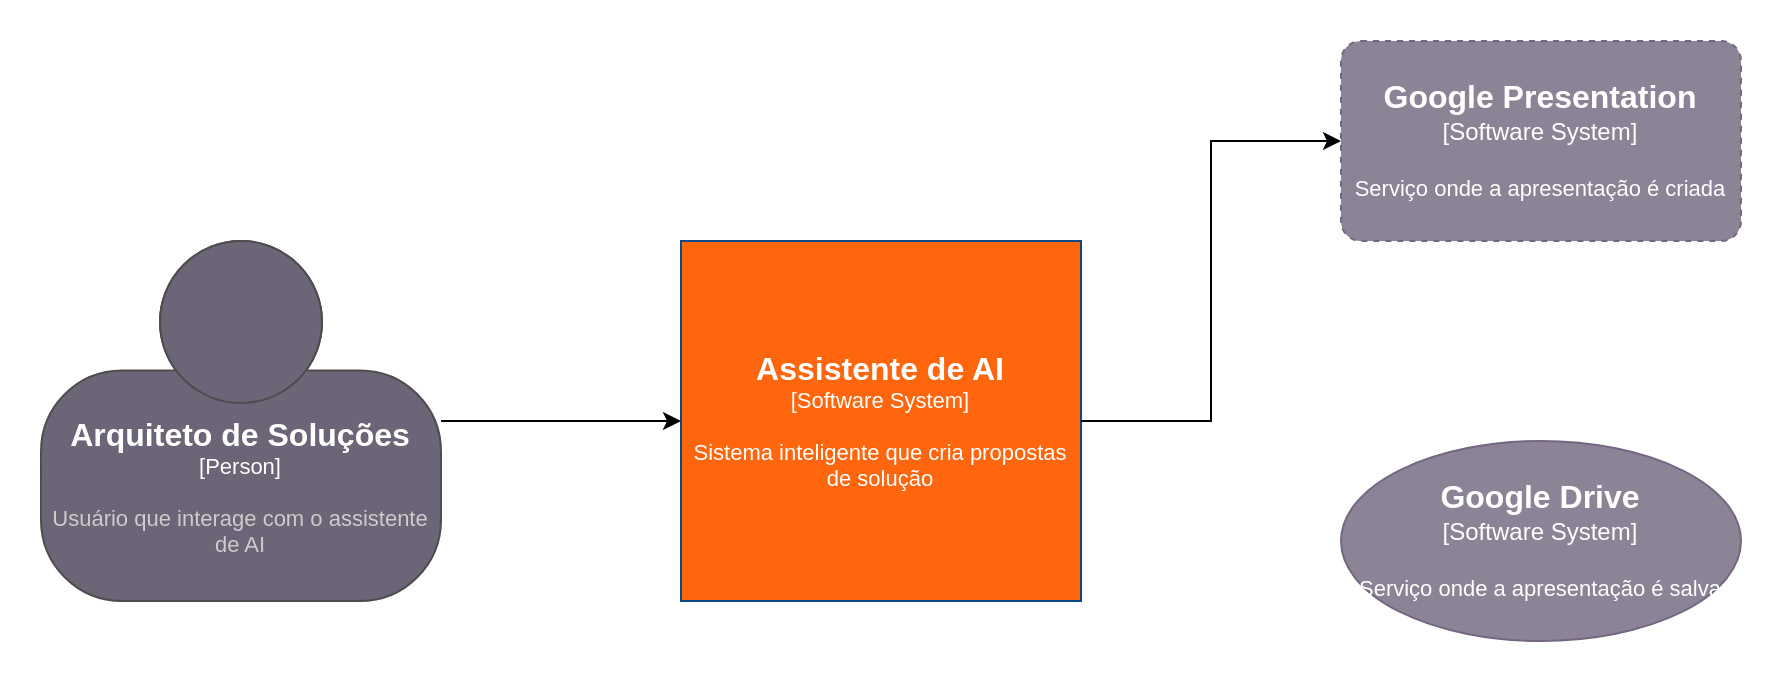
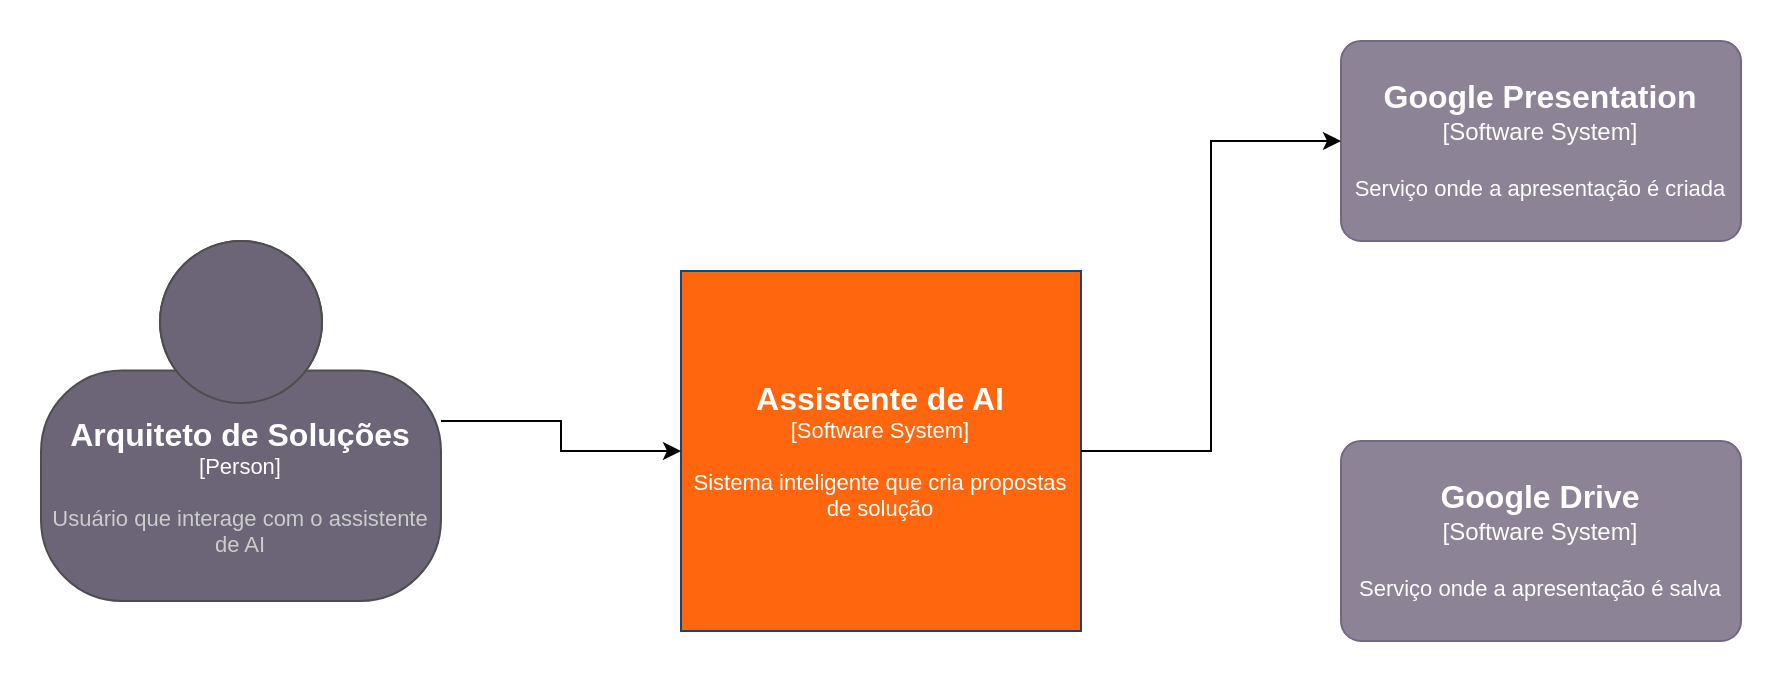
  <mxCell id="0" />
  <mxCell id="1" parent="0" />
  <mxCell id="2" value="&lt;font style=&quot;font-size: 16px&quot;&gt;&lt;b&gt;Arquiteto de Soluções&lt;/b&gt;&lt;/font&gt;&lt;div&gt;[Person]&lt;/div&gt;&lt;br&gt;&lt;div&gt;&lt;font style=&quot;font-size: 11px&quot;&gt;&lt;font color=&quot;#cccccc&quot;&gt;Usuário que interage com o assistente de AI&lt;/font&gt;&lt;/div&gt;" style="html=1;fontSize=11;dashed=0;whiteSpace=wrap;fillColor=#6C6477;strokeColor=#4D4D4D;fontColor=#ffffff;shape=mxgraph.c4.person2;align=center;metaEdit=1;" parent="1" vertex="1"><mxGeometry x="20" y="120" width="200" height="180" as="geometry" /></mxCell>
- <mxCell id="3" value="&lt;font style=&quot;font-size: 16px&quot;&gt;&lt;b&gt;Assistente de AI&lt;/b&gt;&lt;/font&gt;&lt;div&gt;[Software System]&lt;/div&gt;&lt;br&gt;&lt;div&gt;&lt;font style=&quot;font-size: 11px&quot;&gt;&lt;font color=&quot;#fff&quot;&gt;Sistema inteligente que cria propostas de solução&lt;/font&gt;&lt;/div&gt;" style="html=1;fontSize=11;dashed=0;whiteSpace=wrap;fillColor=#FF660D;strokeColor=#0b4884;fontColor=#ffffff;shape=mxgraph.c4.system;align=center;metaEdit=1;" parent="1" vertex="1"><mxGeometry x="340" y="120" width="200" height="180" as="geometry" /></mxCell>
- <mxCell id="4" value="&lt;font style=&quot;font-size: 16px&quot;&gt;&lt;b&gt;Google Presentation&lt;/b&gt;&lt;/font&gt;&lt;div&gt;[Software System]&lt;/div&gt;&lt;br&gt;&lt;div&gt;&lt;font style=&quot;font-size: 11px&quot;&gt;&lt;font color=&quot;#fff&quot;&gt;Serviço onde a apresentação é criada&lt;/font&gt;&lt;/div&gt;" style="rounded=1;whiteSpace=wrap;html=1;labelBackgroundColor=none;fillColor=#8C8496;fontColor=#ffffff;align=center;arcSize=10;strokeColor=#736782;metaEdit=1;dashed=1;" parent="1" vertex="1"><mxGeometry x="670" y="20" width="200" height="100" as="geometry" /></mxCell>
- <mxCell id="5" value="&lt;font style=&quot;font-size: 16px&quot;&gt;&lt;b&gt;Google Drive&lt;/b&gt;&lt;/font&gt;&lt;div&gt;[Software System]&lt;/div&gt;&lt;br&gt;&lt;div&gt;&lt;font style=&quot;font-size: 11px&quot;&gt;&lt;font color=&quot;#fff&quot;&gt;Serviço onde a apresentação é salva&lt;/font&gt;&lt;/div&gt;" style="ellipse;whiteSpace=wrap;html=1;labelBackgroundColor=none;fillColor=#8C8496;fontColor=#ffffff;align=center;arcSize=10;strokeColor=#736782;metaEdit=1;" parent="1" vertex="1"><mxGeometry x="670" y="220" width="200" height="100" as="geometry" /></mxCell>
+ <mxCell id="3" value="&lt;font style=&quot;font-size: 16px&quot;&gt;&lt;b&gt;Assistente de AI&lt;/b&gt;&lt;/font&gt;&lt;div&gt;[Software System]&lt;/div&gt;&lt;br&gt;&lt;div&gt;&lt;font style=&quot;font-size: 11px&quot;&gt;&lt;font color=&quot;#fff&quot;&gt;Sistema inteligente que cria propostas de solução&lt;/font&gt;&lt;/div&gt;" style="html=1;fontSize=11;dashed=0;whiteSpace=wrap;fillColor=#FF660D;strokeColor=#0b4884;fontColor=#ffffff;shape=mxgraph.c4.system;align=center;metaEdit=1;" parent="1" vertex="1"><mxGeometry x="340" y="135" width="200" height="180" as="geometry" /></mxCell>
+ <mxCell id="4" value="&lt;font style=&quot;font-size: 16px&quot;&gt;&lt;b&gt;Google Presentation&lt;/b&gt;&lt;/font&gt;&lt;div&gt;[Software System]&lt;/div&gt;&lt;br&gt;&lt;div&gt;&lt;font style=&quot;font-size: 11px&quot;&gt;&lt;font color=&quot;#fff&quot;&gt;Serviço onde a apresentação é criada&lt;/font&gt;&lt;/div&gt;" style="rounded=1;whiteSpace=wrap;html=1;labelBackgroundColor=none;fillColor=#8C8496;fontColor=#ffffff;align=center;arcSize=10;strokeColor=#736782;metaEdit=1;" parent="1" vertex="1"><mxGeometry x="670" y="20" width="200" height="100" as="geometry" /></mxCell>
+ <mxCell id="5" value="&lt;font style=&quot;font-size: 16px&quot;&gt;&lt;b&gt;Google Drive&lt;/b&gt;&lt;/font&gt;&lt;div&gt;[Software System]&lt;/div&gt;&lt;br&gt;&lt;div&gt;&lt;font style=&quot;font-size: 11px&quot;&gt;&lt;font color=&quot;#fff&quot;&gt;Serviço onde a apresentação é salva&lt;/font&gt;&lt;/div&gt;" style="rounded=1;whiteSpace=wrap;html=1;labelBackgroundColor=none;fillColor=#8C8496;fontColor=#ffffff;align=center;arcSize=10;strokeColor=#736782;metaEdit=1;" parent="1" vertex="1"><mxGeometry x="670" y="220" width="200" height="100" as="geometry" /></mxCell>
  <mxCell id="6" style="edgeStyle=orthogonalEdgeStyle;rounded=0;orthogonalLoop=1;jettySize=auto;html=1;exitX=1;exitY=0.5;exitDx=0;exitDy=0;entryX=0;entryY=0.5;entryDx=0;entryDy=0;" edge="1" parent="1" source="2" target="3"><mxGeometry relative="1" as="geometry" /></mxCell>
  <mxCell id="7" style="edgeStyle=orthogonalEdgeStyle;rounded=0;orthogonalLoop=1;jettySize=auto;html=1;exitX=1;exitY=0.5;exitDx=0;exitDy=0;entryX=0;entryY=0.5;entryDx=0;entryDy=0;" edge="1" parent="1" source="3" target="4"><mxGeometry relative="1" as="geometry" /></mxCell>
